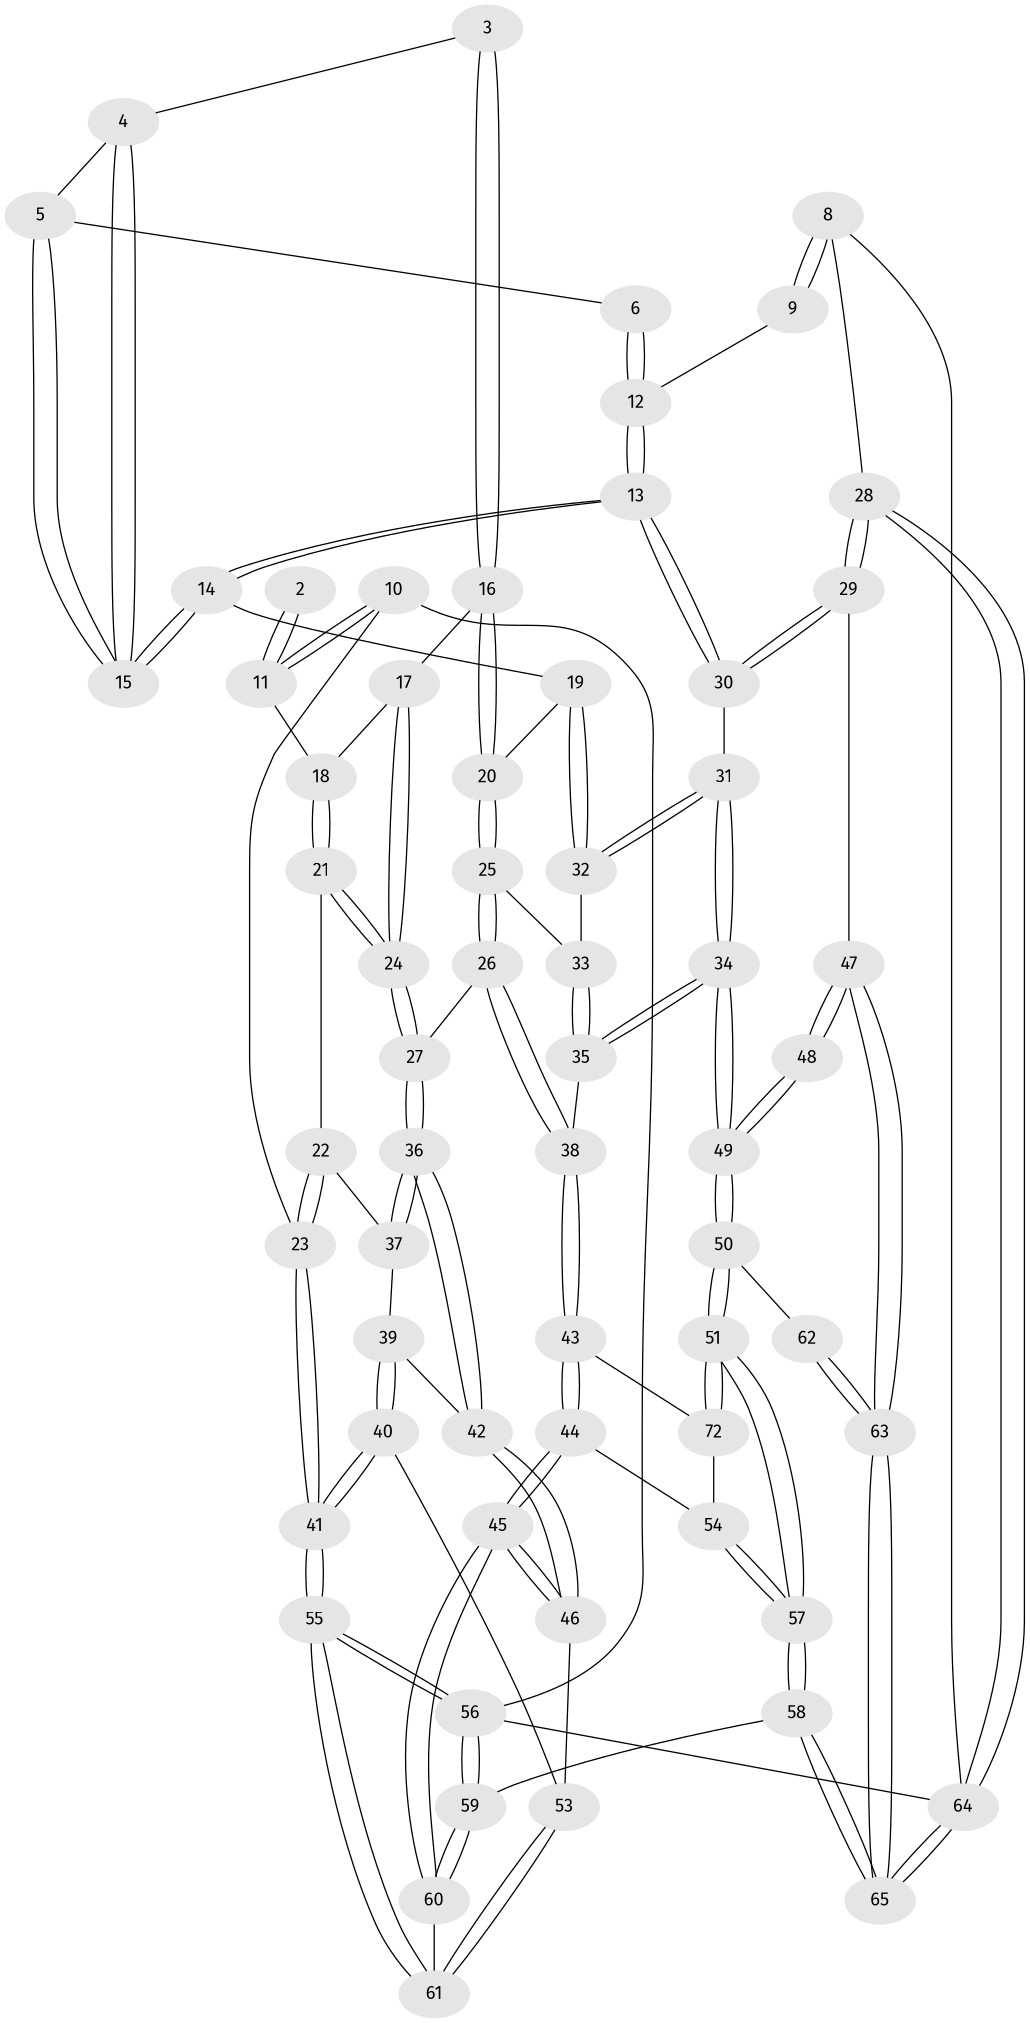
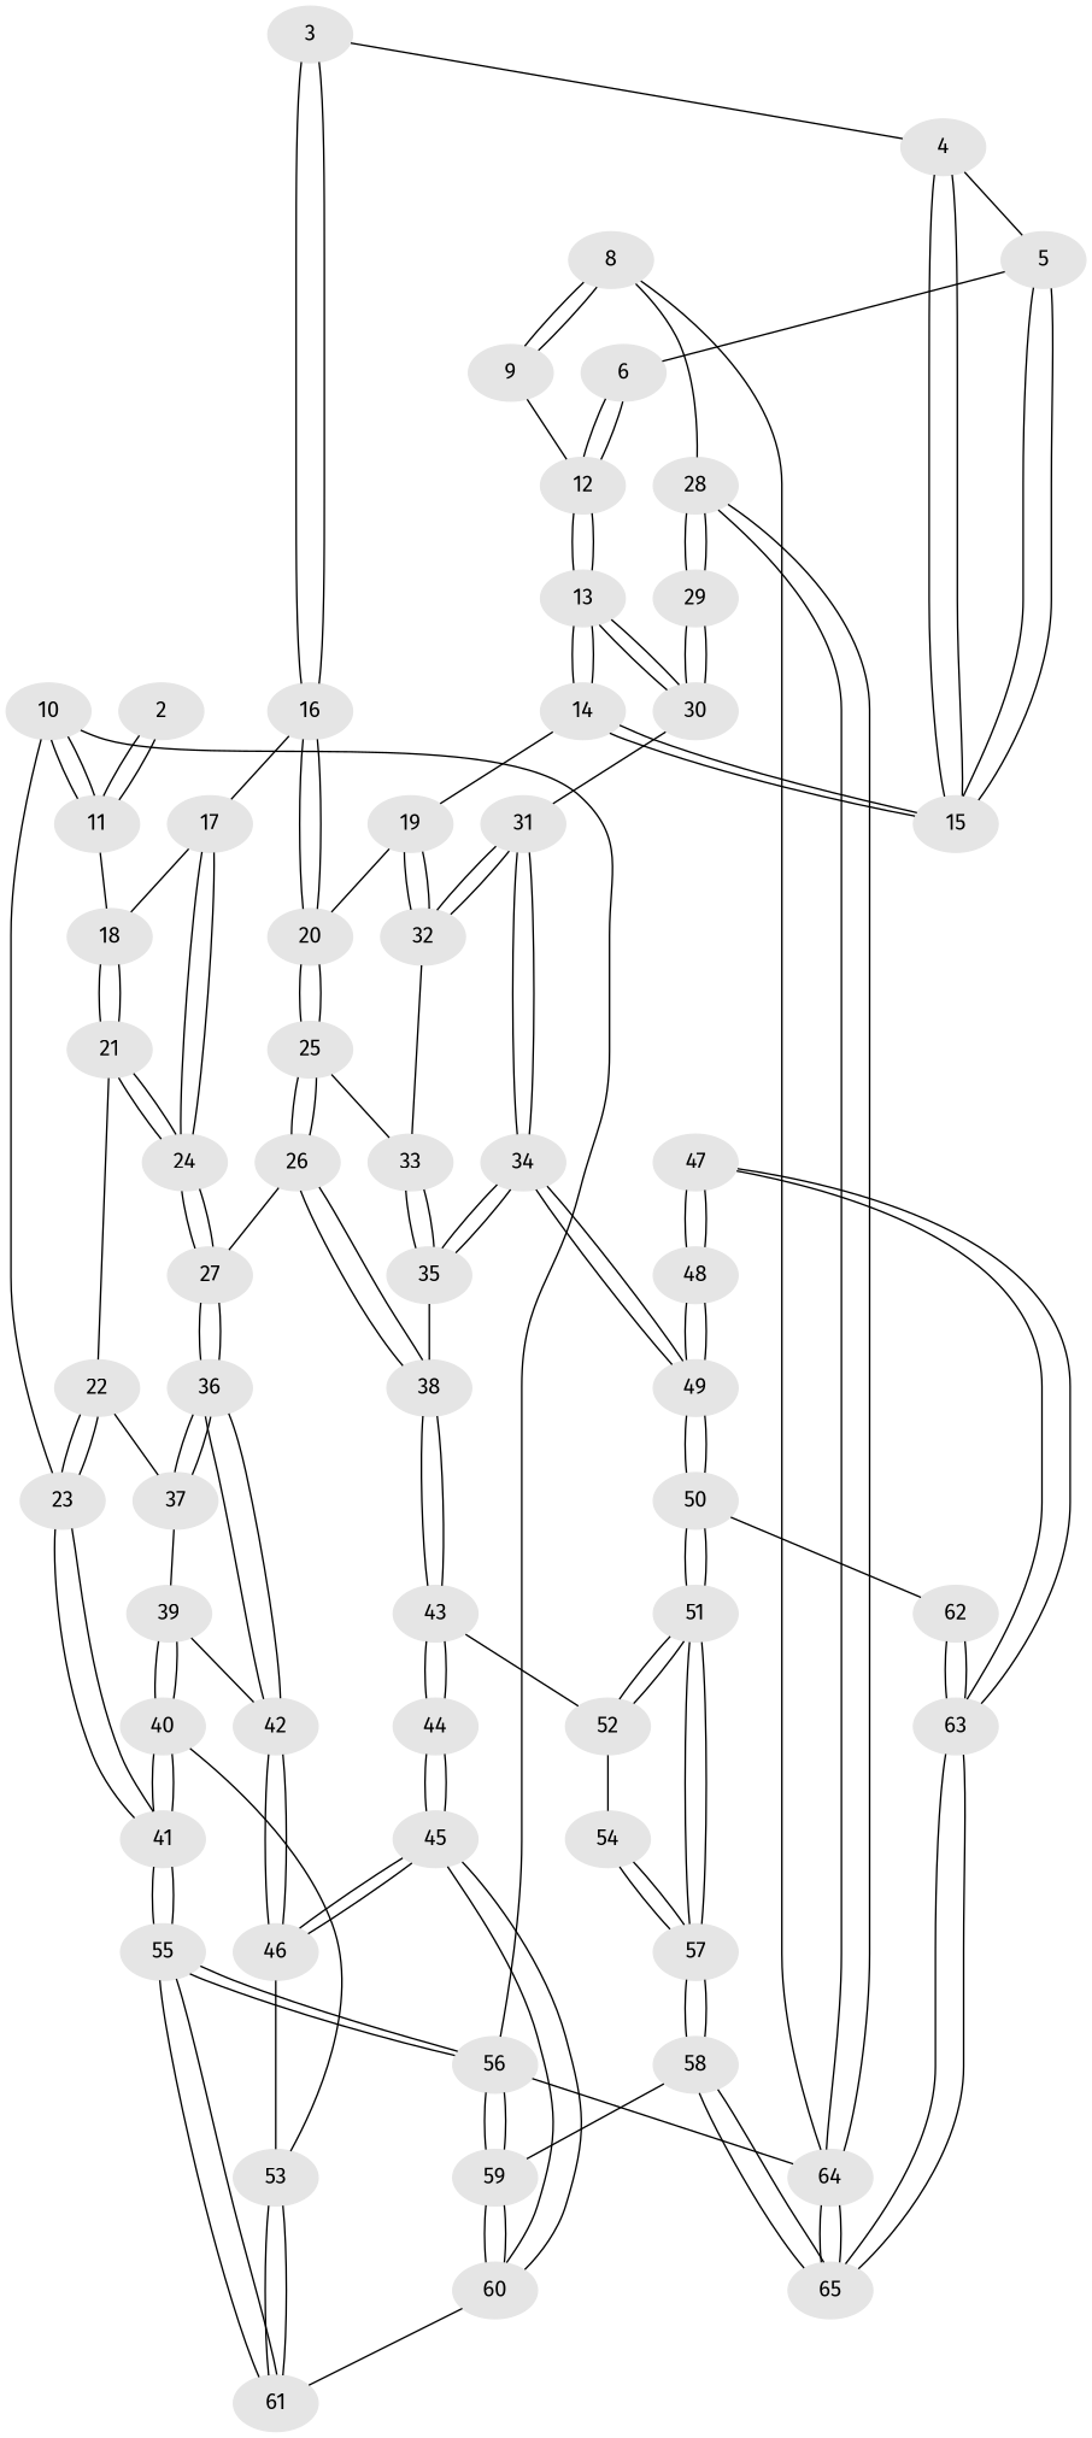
  graph {
    fontname="Fira Sans"
    node [color=gray90 fontname="Fira Sans" style=filled]
    edge [fontname="Fira Sans"]
    2
    11
    8
    9
    28
    64
    10
    23
    56
    3
    4
    16
    18
    5
    15
    17
    20
    6
    12
    13
    29
    65
    41
    59
    21
    14
    30
    19
    31
    32
    24
    25
    27
    22
    33
    26
    37
    39
    55
    36
    38
    35
    43
    42
    47
    48
    63
    34
    49
    50
    46
    40
    44
-   52 [label=72]
+   52
    53
    61
    45
    54
    60
    57
    51
    62
    58
    2 -- 11
    2 -- 11
    11 -- 18
    8 -- 9
    8 -- 9
    8 -- 28
    8 -- 64
    9 -- 12
    28 -- 64
    28 -- 64
    28 -- 29
    28 -- 29
    64 -- 65
    64 -- 65
    10 -- 11
    10 -- 11
    10 -- 23
    10 -- 56
    23 -- 41
    23 -- 41
    56 -- 64
    56 -- 59
    56 -- 59
    3 -- 4
    3 -- 16
    3 -- 16
    4 -- 5
    4 -- 15
    4 -- 15
    16 -- 17
    16 -- 20
    16 -- 20
    18 -- 21
    18 -- 21
    5 -- 15
    5 -- 15
    5 -- 6
    17 -- 18
    17 -- 24
    17 -- 24
    20 -- 25
    20 -- 25
    6 -- 12
    6 -- 12
    12 -- 13
    12 -- 13
    13 -- 14
    13 -- 14
    13 -- 30
    13 -- 30
    29 -- 30
    29 -- 30
-   29 -- 47
    41 -- 55
    41 -- 55
    59 -- 60
    59 -- 60
    21 -- 24
    21 -- 24
    21 -- 22
    14 -- 15
    14 -- 15
    14 -- 19
    30 -- 31
    19 -- 20
    19 -- 32
    19 -- 32
    31 -- 32
    31 -- 32
    31 -- 34
    31 -- 34
    32 -- 33
    24 -- 27
    24 -- 27
    25 -- 33
    25 -- 26
    25 -- 26
    27 -- 36
    27 -- 36
    22 -- 23
    22 -- 23
    22 -- 37
    33 -- 35
    33 -- 35
    26 -- 27
    26 -- 38
    26 -- 38
    37 -- 39
    39 -- 42
    39 -- 40
    39 -- 40
    55 -- 56
    55 -- 56
    55 -- 61
    55 -- 61
    36 -- 37
    36 -- 37
    36 -- 42
    36 -- 42
    38 -- 43
    38 -- 43
    35 -- 38
    43 -- 44
    43 -- 44
    43 -- 52
    42 -- 46
    42 -- 46
    47 -- 48
    47 -- 48
    47 -- 63
    47 -- 63
    48 -- 49
    48 -- 49
    63 -- 65
    63 -- 65
    34 -- 35
    34 -- 35
    34 -- 49
    34 -- 49
    49 -- 50
    49 -- 50
    50 -- 51
    50 -- 51
    50 -- 62
    46 -- 53
    40 -- 41
    40 -- 41
    40 -- 53
    44 -- 45
    44 -- 45
-   44 -- 54
    52 -- 54
    53 -- 61
    53 -- 61
    45 -- 46
    45 -- 46
    45 -- 60
    45 -- 60
    54 -- 57
    54 -- 57
    60 -- 61
    57 -- 58
    57 -- 58
    51 -- 52
    51 -- 52
    51 -- 57
    51 -- 57
    62 -- 63
    62 -- 63
    58 -- 65
    58 -- 65
    58 -- 59
  }
